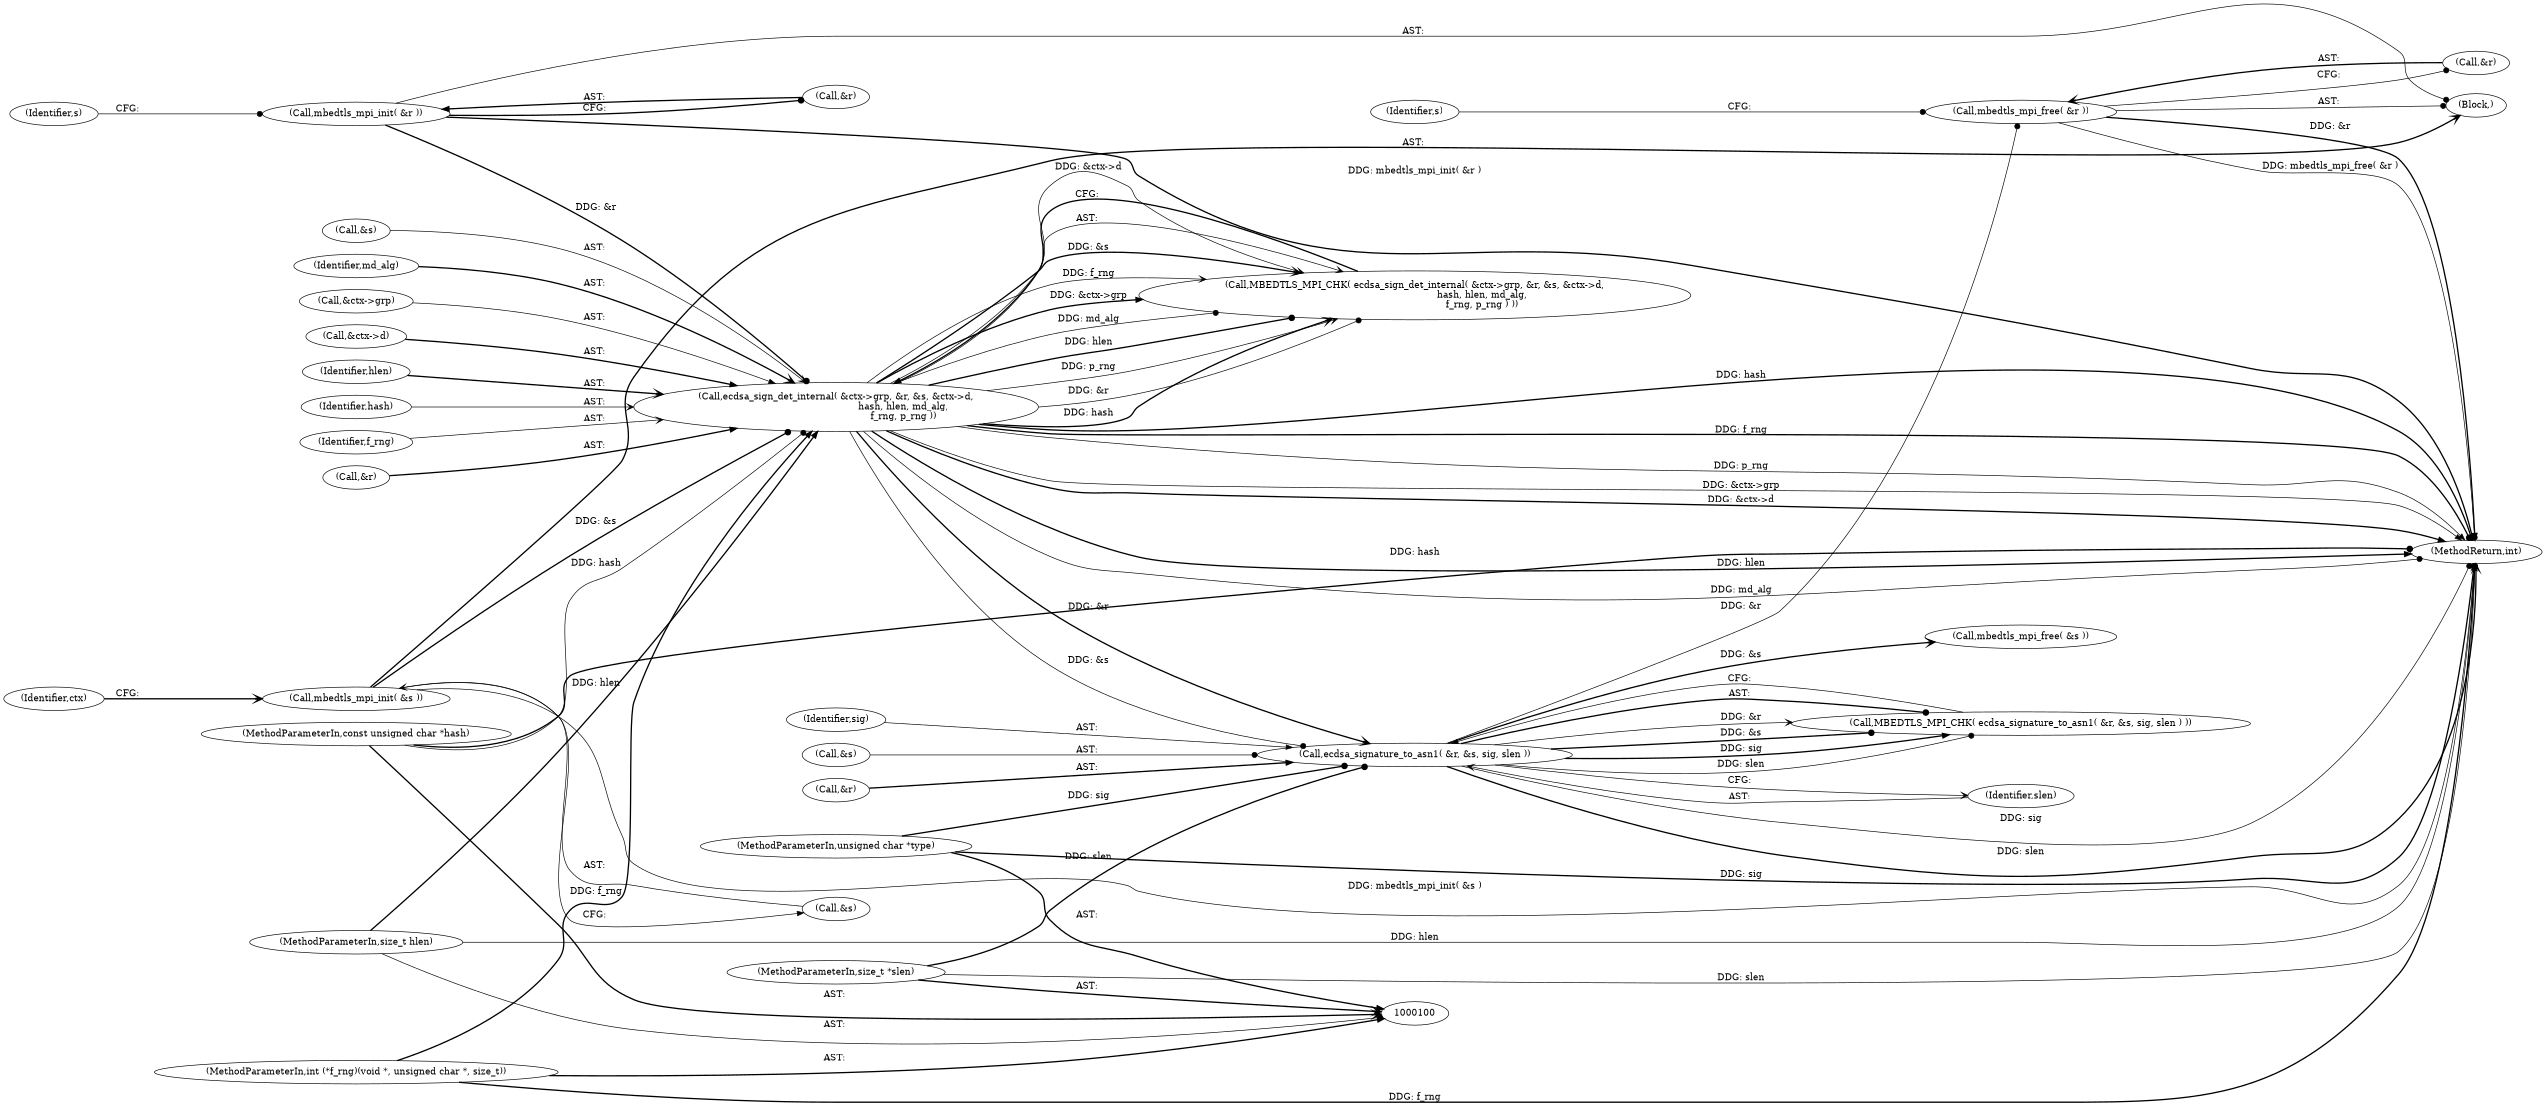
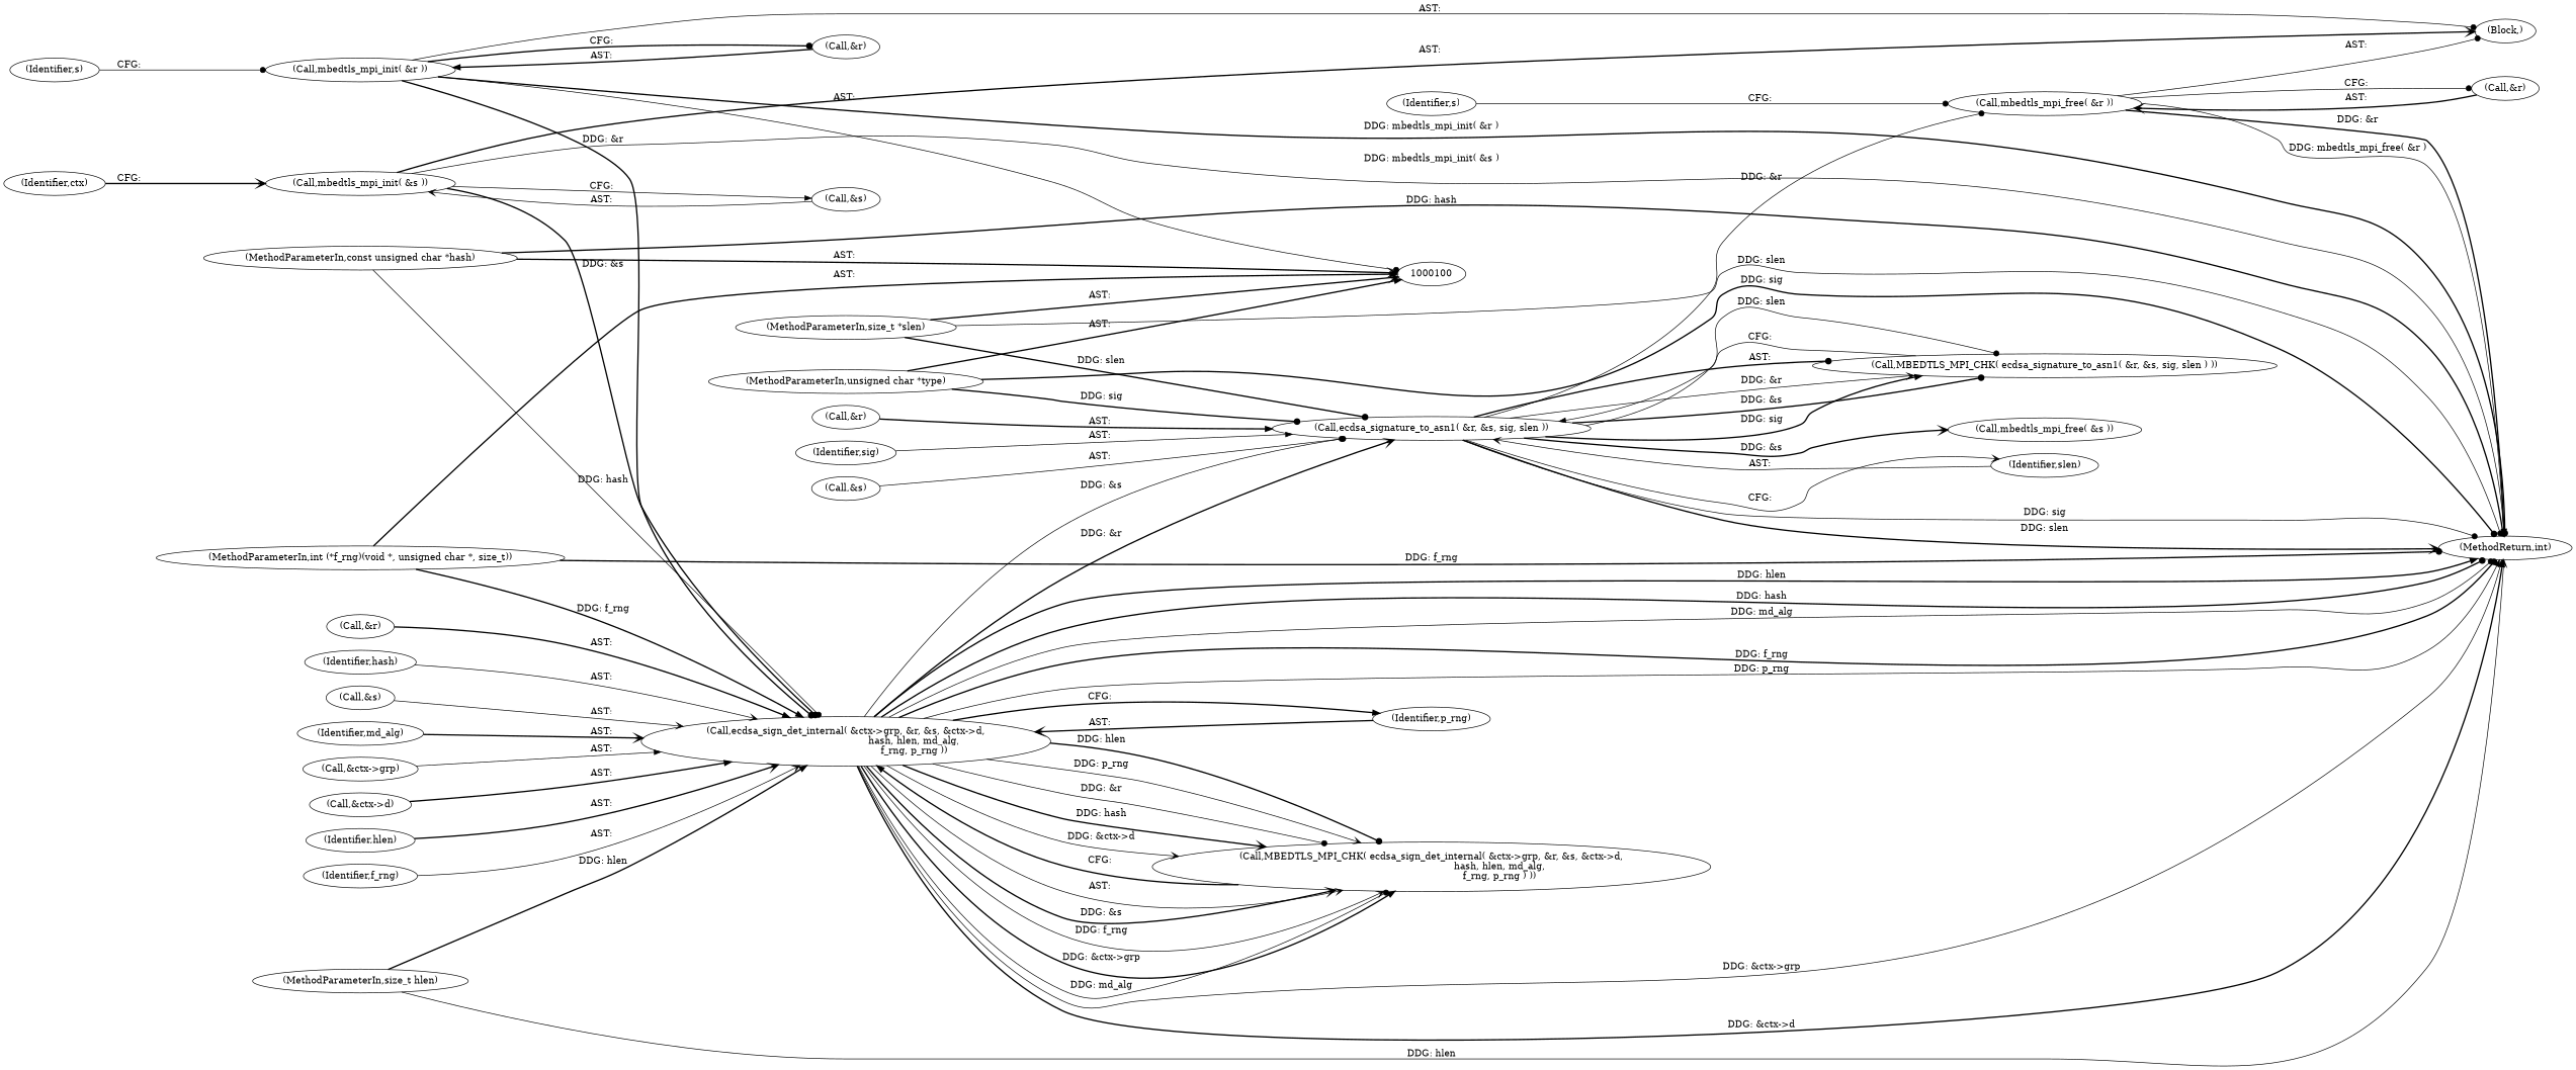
  digraph {
    rankdir=LR
    edge [arrowhead=dot style=bold]
    n1 [label="(Call,mbedtls_mpi_free( &r ))"]
    n2 [label="(Call,&r)"]
    n3 [label="(MethodReturn,int)"]
    n4 [label="(Block,)"]
    n5 [label="(Call,ecdsa_signature_to_asn1( &r, &s, sig, slen ))"]
    n6 [label="(Identifier,slen)"]
    n7 [label="(Call,mbedtls_mpi_free( &s ))"]
    n8 [label="(Call,MBEDTLS_MPI_CHK( ecdsa_signature_to_asn1( &r, &s, sig, slen ) ))"]
    n9 [label="(Call,ecdsa_sign_det_internal( &ctx->grp, &r, &s, &ctx->d,\n                                              hash, hlen, md_alg,\n                                              f_rng, p_rng ))"]
+   n10 [label="(Identifier,p_rng)"]
    n11 [label="(Call,MBEDTLS_MPI_CHK( ecdsa_sign_det_internal( &ctx->grp, &r, &s, &ctx->d,\n                                              hash, hlen, md_alg,\n                                              f_rng, p_rng ) ))"]
    n12 [label="(Call,mbedtls_mpi_init( &r ))"]
    n13 [label="(Call,&r)"]
    n14 [label="(Call,mbedtls_mpi_init( &s ))"]
    n15 [label="(Call,&s)"]
    n16 [label="(MethodParameterIn,const unsigned char *hash)"]
    1000100
    n18 [label="(MethodParameterIn,size_t hlen)"]
    n19 [label="(MethodParameterIn,int (*f_rng)(void *, unsigned char *, size_t))"]
    n20 [label="(MethodParameterIn,unsigned char *type)"]
    n21 [label="(MethodParameterIn,size_t *slen)"]
    n22 [label="(Identifier,hlen)"]
    n23 [label="(Identifier,f_rng)"]
    n24 [label="(Identifier,ctx)"]
    n25 [label="(Call,&r)"]
    n26 [label="(Identifier,hash)"]
    n27 [label="(Call,&s)"]
    n28 [label="(Identifier,sig)"]
    n29 [label="(Call,&s)"]
    n30 [label="(Identifier,s)"]
    n31 [label="(Identifier,s)"]
    n32 [label="(Call,&r)"]
    n33 [label="(Identifier,md_alg)"]
    n34 [label="(Call,&ctx->grp)"]
    n35 [label="(Call,&ctx->d)"]
    n1 -> n2 [label="CFG: " style=solid]
    n1 -> n3 [arrowhead=normal label="DDG: &r"]
    n1 -> n3 [label="DDG: mbedtls_mpi_free( &r )" style=solid]
    n1 -> n4 [label="AST: " style=solid]
    n2 -> n1 [arrowhead=vee label="AST: "]
    n5 -> n1 [label="DDG: &r" style=solid]
    n5 -> n3 [label="DDG: sig" style=solid]
    n5 -> n3 [arrowhead=vee label="DDG: slen"]
    n5 -> n6 [arrowhead=vee label="CFG: " style=solid]
    n5 -> n7 [arrowhead=vee label="DDG: &s"]
    n5 -> n8 [label="AST: "]
    n5 -> n8 [arrowhead=vee label="DDG: &r" style=solid]
    n5 -> n8 [label="DDG: &s"]
    n5 -> n8 [arrowhead=normal label="DDG: sig"]
    n5 -> n8 [label="DDG: slen" style=solid]
    n6 -> n5 [arrowhead=vee label="AST: " style=solid]
    n8 -> n5 [arrowhead=normal label="CFG: " style=solid]
    n9 -> n3 [arrowhead=normal label="DDG: &ctx->grp" style=solid]
    n9 -> n3 [arrowhead=normal label="DDG: &ctx->d"]
    n9 -> n3 [arrowhead=normal label="DDG: hlen"]
    n9 -> n3 [label="DDG: hash"]
    n9 -> n3 [label="DDG: md_alg" style=solid]
    n9 -> n3 [label="DDG: f_rng"]
    n9 -> n3 [arrowhead=normal label="DDG: p_rng" style=solid]
    n9 -> n5 [arrowhead=vee label="DDG: &r"]
    n9 -> n5 [label="DDG: &s" style=solid]
+   n9 -> n10 [arrowhead=normal label="CFG: "]
    n9 -> n11 [arrowhead=vee label="AST: " style=solid]
    n9 -> n11 [arrowhead=vee label="DDG: &s"]
    n9 -> n11 [arrowhead=vee label="DDG: f_rng" style=solid]
    n9 -> n11 [arrowhead=normal label="DDG: &ctx->grp"]
    n9 -> n11 [label="DDG: md_alg" style=solid]
    n9 -> n11 [label="DDG: hlen"]
    n9 -> n11 [arrowhead=vee label="DDG: p_rng" style=solid]
    n9 -> n11 [label="DDG: &r" style=solid]
    n9 -> n11 [arrowhead=vee label="DDG: hash"]
    n9 -> n11 [arrowhead=vee label="DDG: &ctx->d" style=solid]
+   n10 -> n9 [arrowhead=vee label="AST: "]
    n11 -> n9 [arrowhead=normal label="CFG: "]
    n12 -> n3 [label="DDG: mbedtls_mpi_init( &r )"]
    n12 -> n4 [label="AST: " style=solid]
    n12 -> n9 [label="DDG: &r"]
    n12 -> n13 [label="CFG: "]
    n13 -> n12 [arrowhead=normal label="AST: "]
    n14 -> n3 [arrowhead=normal label="DDG: mbedtls_mpi_init( &s )" style=solid]
    n14 -> n4 [arrowhead=vee label="AST: "]
    n14 -> n9 [label="DDG: &s"]
    n14 -> n15 [arrowhead=normal label="CFG: " style=solid]
    n15 -> n14 [arrowhead=vee label="AST: " style=solid]
    n16 -> n3 [label="DDG: hash"]
    n16 -> n9 [label="DDG: hash" style=solid]
    n16 -> 1000100 [arrowhead=vee label="AST: "]
    n18 -> n3 [arrowhead=vee label="DDG: hlen" style=solid]
    n18 -> n9 [arrowhead=normal label="DDG: hlen"]
-   n18 -> 1000100 [label="AST: " style=solid]
+   n12 -> 1000100 [label="AST: " style=solid]
    n19 -> n3 [label="DDG: f_rng"]
    n19 -> n9 [arrowhead=normal label="DDG: f_rng"]
    n19 -> 1000100 [arrowhead=normal label="AST: "]
    n20 -> n3 [label="DDG: sig"]
    n20 -> n5 [label="DDG: sig"]
    n20 -> 1000100 [arrowhead=normal label="AST: "]
    n21 -> n3 [label="DDG: slen" style=solid]
    n21 -> n5 [label="DDG: slen"]
    n21 -> 1000100 [arrowhead=vee label="AST: "]
    n22 -> n9 [arrowhead=vee label="AST: "]
    n23 -> n9 [arrowhead=vee label="AST: " style=solid]
    n24 -> n14 [arrowhead=vee label="CFG: "]
    n25 -> n9 [arrowhead=normal label="AST: "]
    n26 -> n9 [arrowhead=vee label="AST: " style=solid]
    n27 -> n9 [arrowhead=vee label="AST: " style=solid]
    n28 -> n5 [arrowhead=normal label="AST: " style=solid]
    n29 -> n5 [label="AST: " style=solid]
    n30 -> n1 [label="CFG: " style=solid]
    n31 -> n12 [label="CFG: " style=solid]
    n32 -> n5 [arrowhead=normal label="AST: "]
    n33 -> n9 [arrowhead=vee label="AST: "]
    n34 -> n9 [arrowhead=normal label="AST: " style=solid]
    n35 -> n9 [arrowhead=normal label="AST: "]
  }
